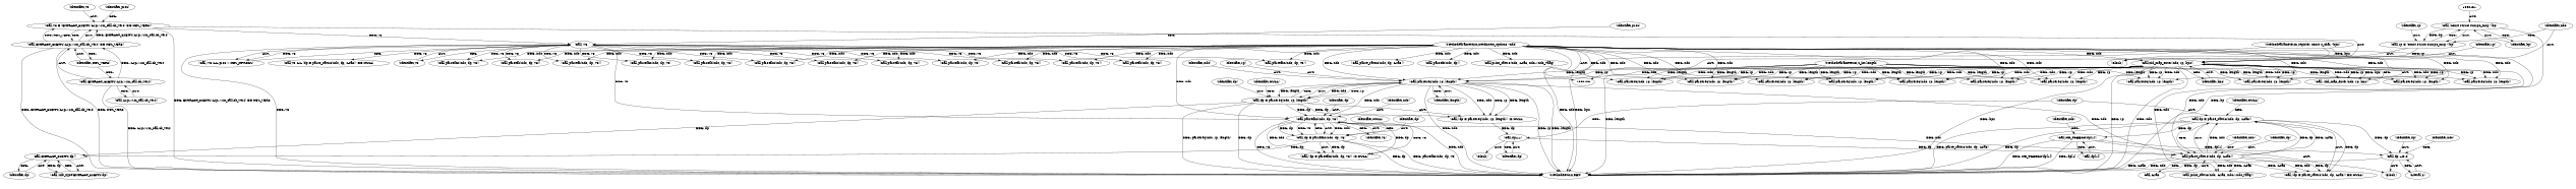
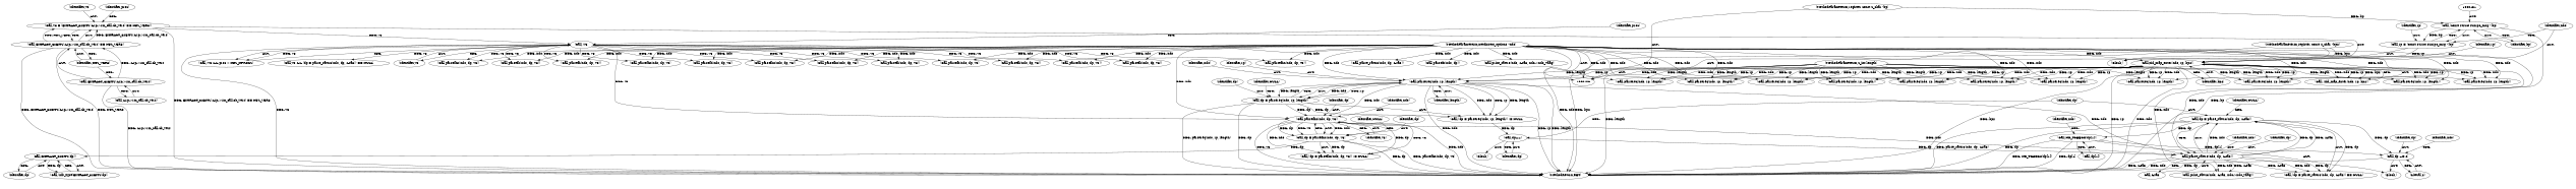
  digraph {
    n1 [label="(Call,ND_TCHECK(dp[1]))"]
    n2 [label="(Call,dp += 2)"]
    n3 [label="(MethodReturn,RET)"]
    n4 [label="(Call,dp[1])"]
    n5 [label="(Block,)"]
    n6 [label="(Literal,2)"]
    n7 [label="(Call,dp = parse_sattr3(ndo, dp, &sa3))"]
    n8 [label="(Call,parse_sattr3(ndo, dp, &sa3))"]
    n9 [label="(Call,(dp = parse_sattr3(ndo, dp, &sa3)) == NULL)"]
    n10 [label="(Call,&sa3)"]
    n11 [label="(Call,print_sattr3(ndo, &sa3, ndo->ndo_vflag))"]
    n12 [label="(Call,parsefhn(ndo, dp, v3))"]
    n13 [label="(Call,dp = parsefhn(ndo, dp, v3))"]
    n14 [label="(Call,(dp = parsefhn(ndo, dp, v3)) != NULL)"]
    n15 [label="(Identifier,v3)"]
    n16 [label="(Call,EXTRACT_32BITS(dp))"]
    n17 [label="(Call,parsereq(ndo, rp, length))"]
    n18 [label="(Call,dp = parsereq(ndo, rp, length))"]
    n19 [label="(Call,(dp = parsereq(ndo, rp, length)) != NULL)"]
    n20 [label="(Identifier,length)"]
    n21 [label="(Call,dp++)"]
    n22 [label="(Call,xid_map_enter(ndo, rp, bp2))"]
    n23 [label="(Call,parsereq(ndo, rp, length))"]
    n24 [label="(Call,!xid_map_enter(ndo, rp, bp2))"]
    n25 [label="(Call,parsereq(ndo, rp, length))"]
    n26 [label="(Call,parsereq(ndo, rp, length))"]
    n27 [label="(Call,parsereq(ndo, rp, length))"]
    n28 [label="(Identifier,bp2)"]
    n29 [label="(Call,parsereq(ndo, rp, length))"]
    n30 [label="(Call,parsereq(ndo, rp, length))"]
    n31 [label="(Call,parsereq(ndo, rp, length))"]
    n32 [label="(Call,parsereq(ndo, rp, length))"]
    n33 [label="(Call,parsereq(ndo, rp, length))"]
    n34 [label="(Call,parsereq(ndo, rp, length))"]
    n35 [label="(Call,parsereq(ndo, rp, length))"]
    n36 [label="(MethodParameterIn,netdissect_options *ndo)"]
    n37 [label="(Call,parsefh(ndo, dp, v3))"]
    n38 [label="(Call,parsefh(ndo, dp, v3))"]
    n39 [label="(Call,parsefhn(ndo, dp, v3))"]
    n40 [label="(Call,parsefh(ndo, dp, v3))"]
    n41 [label="(Call,parsefhn(ndo, dp, v3))"]
    n42 [label="(Call,parse_sattr3(ndo, dp, &sa3))"]
    n43 [label="(Call,parsefn(ndo, dp))"]
    n44 [label="(Call,parsefh(ndo, dp, v3))"]
    n45 [label="(Call,parsefh(ndo, dp, v3))"]
    n46 [label="(Call,parsefhn(ndo, dp, v3))"]
    n47 [label="(Call,parsefh(ndo, dp, v3))"]
    n48 [label="(Call,parsefh(ndo, dp, v3))"]
    n49 [label="(Call,print_sattr3(ndo, &sa3, ndo->ndo_vflag))"]
    n50 [label="(Call,parsefhn(ndo, dp, v3))"]
    n51 [label="(Call,parsefhn(ndo, dp, v3))"]
    n52 [label="(Call,parsefh(ndo, dp, v3))"]
    1000106
    n54 [label="(Call,rp = (const struct sunrpc_msg *)bp)"]
    n55 [label="(Call,(const struct sunrpc_msg *)bp)"]
    n56 [label="(Block,)"]
    n57 [label="(Identifier,bp)"]
+   n58 [label="(MethodParameterIn,register const u_char *bp)"]
    n59 [label="(MethodParameterIn,register const u_char *bp2)"]
    n60 [label="(MethodParameterIn,u_int length)"]
    n61 [label="(Identifier,dp)"]
    n62 [label="(Call,(nfs_type)EXTRACT_32BITS(dp))"]
    n63 [label="(Call,!v3)"]
    n64 [label="(Call,!v3 && proc < NFS_NPROCS)"]
    n65 [label="(Call,v3 && (dp = parse_sattr3(ndo, dp, &sa3)) == NULL)"]
    n66 [label="(Identifier,v3)"]
    n67 [label="(Call,v3 = (EXTRACT_32BITS(&rp->rm_call.cb_vers) == NFS_VER3))"]
    n68 [label="(Call,EXTRACT_32BITS(&rp->rm_call.cb_vers) == NFS_VER3)"]
    n69 [label="(Identifier,NFS_VER3)"]
    n70 [label="(Call,EXTRACT_32BITS(&rp->rm_call.cb_vers))"]
    n71 [label="(Call,&rp->rm_call.cb_vers)"]
    n72 [label="(Block,)"]
    n73 [label="(Identifier,dp)"]
    n74 [label="(Identifier,dp)"]
    n75 [label="(Identifier,proc)"]
    n76 [label="(Identifier,NULL)"]
    n77 [label="(Identifier,NULL)"]
    n78 [label="(Identifier,rp)"]
    n79 [label="(Identifier,rp)"]
    n80 [label="(Identifier,dp)"]
    n81 [label="(Identifier,v3)"]
    n82 [label="(Identifier,dp)"]
    n83 [label="(Identifier,dp)"]
    n84 [label="(Identifier,ndo)"]
    n85 [label="(Identifier,ndo)"]
    n86 [label="(Identifier,ndo)"]
    n87 [label="(Identifier,NULL)"]
    n88 [label="(Identifier,proc)"]
    n89 [label="(Identifier,ndo)"]
    n90 [label="(Identifier,rp)"]
    n91 [label="(Identifier,ndo)"]
    n92 [label="(Identifier,dp)"]
    n93 [label="(Identifier,dp)"]
    n94 [label="(Identifier,ndo)"]
    1000131
    n1 -> n2 [label="DDG: dp[1]"]
    n1 -> n3 [label="DDG: ND_TCHECK(dp[1])"]
    n1 -> n3 [label="DDG: dp[1]"]
    n1 -> n4 [label="CFG: "]
    n1 -> n5 [label="AST: "]
    n2 -> n3 [label="DDG: dp"]
    n2 -> n5 [label="AST: "]
    n2 -> n6 [label="CFG: "]
    n4 -> n1 [label="AST: "]
    n6 -> n2 [label="AST: "]
    n7 -> n1 [label="DDG: dp"]
    n7 -> n2 [label="DDG: dp"]
    n7 -> n3 [label="DDG: parse_sattr3(ndo, dp, &sa3)"]
    n7 -> n3 [label="DDG: dp"]
    n7 -> n8 [label="CFG: "]
    n7 -> n9 [label="AST: "]
    n7 -> n9 [label="DDG: dp"]
    n8 -> n3 [label="DDG: ndo"]
    n8 -> n3 [label="DDG: &sa3"]
    n8 -> n7 [label="AST: "]
    n8 -> n7 [label="DDG: ndo"]
    n8 -> n7 [label="DDG: dp"]
    n8 -> n7 [label="DDG: &sa3"]
    n8 -> n9 [label="DDG: ndo"]
    n8 -> n9 [label="DDG: dp"]
    n8 -> n9 [label="DDG: &sa3"]
    n8 -> n10 [label="CFG: "]
    n8 -> n11 [label="DDG: ndo"]
    n8 -> n11 [label="DDG: &sa3"]
    n10 -> n8 [label="AST: "]
    n12 -> n3 [label="DDG: v3"]
    n12 -> n3 [label="DDG: ndo"]
    n12 -> n8 [label="DDG: ndo"]
    n12 -> n13 [label="AST: "]
    n12 -> n13 [label="DDG: ndo"]
    n12 -> n13 [label="DDG: dp"]
    n12 -> n13 [label="DDG: v3"]
    n12 -> n14 [label="DDG: ndo"]
    n12 -> n14 [label="DDG: dp"]
    n12 -> n14 [label="DDG: v3"]
    n12 -> n15 [label="CFG: "]
    n13 -> n3 [label="DDG: dp"]
    n13 -> n3 [label="DDG: parsefhn(ndo, dp, v3)"]
    n13 -> n12 [label="CFG: "]
    n13 -> n14 [label="AST: "]
    n13 -> n14 [label="DDG: dp"]
    n13 -> n16 [label="DDG: dp"]
    n15 -> n12 [label="AST: "]
    n16 -> n61 [label="CFG: "]
    n16 -> n62 [label="AST: "]
    n16 -> n62 [label="DDG: dp"]
    n17 -> n3 [label="DDG: length"]
    n17 -> n3 [label="DDG: ndo"]
    n17 -> n3 [label="DDG: rp"]
    n17 -> n8 [label="DDG: ndo"]
    n17 -> n12 [label="DDG: ndo"]
    n17 -> n18 [label="AST: "]
    n17 -> n18 [label="DDG: ndo"]
    n17 -> n18 [label="DDG: rp"]
    n17 -> n18 [label="DDG: length"]
    n17 -> n19 [label="DDG: ndo"]
    n17 -> n19 [label="DDG: rp"]
    n17 -> n19 [label="DDG: length"]
    n17 -> n20 [label="CFG: "]
    n18 -> n3 [label="DDG: parsereq(ndo, rp, length)"]
    n18 -> n3 [label="DDG: dp"]
    n18 -> n12 [label="DDG: dp"]
-   n18 -> n16 [label="DDG: dp"]
    n18 -> n17 [label="CFG: "]
    n18 -> n19 [label="AST: "]
    n18 -> n19 [label="DDG: dp"]
    n19 -> n21 [label="DDG: dp"]
    n20 -> n17 [label="AST: "]
    n21 -> n8 [label="DDG: dp"]
    n21 -> n72 [label="AST: "]
    n21 -> n73 [label="CFG: "]
    n22 -> n3 [label="DDG: ndo"]
    n22 -> n3 [label="DDG: bp2"]
    n22 -> n3 [label="DDG: rp"]
    n22 -> n17 [label="DDG: ndo"]
    n22 -> n17 [label="DDG: rp"]
    n22 -> n23 [label="DDG: ndo"]
    n22 -> n23 [label="DDG: rp"]
    n22 -> n24 [label="AST: "]
    n22 -> n24 [label="DDG: ndo"]
    n22 -> n24 [label="DDG: rp"]
    n22 -> n24 [label="DDG: bp2"]
    n22 -> n25 [label="DDG: ndo"]
    n22 -> n25 [label="DDG: rp"]
    n22 -> n26 [label="DDG: ndo"]
    n22 -> n26 [label="DDG: rp"]
    n22 -> n27 [label="DDG: ndo"]
    n22 -> n27 [label="DDG: rp"]
    n22 -> n28 [label="CFG: "]
    n22 -> n29 [label="DDG: ndo"]
    n22 -> n29 [label="DDG: rp"]
    n22 -> n30 [label="DDG: ndo"]
    n22 -> n30 [label="DDG: rp"]
    n22 -> n31 [label="DDG: ndo"]
    n22 -> n31 [label="DDG: rp"]
    n22 -> n32 [label="DDG: ndo"]
    n22 -> n32 [label="DDG: rp"]
    n22 -> n33 [label="DDG: ndo"]
    n22 -> n33 [label="DDG: rp"]
    n22 -> n34 [label="DDG: ndo"]
    n22 -> n34 [label="DDG: rp"]
    n22 -> n35 [label="DDG: ndo"]
    n22 -> n35 [label="DDG: rp"]
    n24 -> n22 [label="CFG: "]
    n28 -> n22 [label="AST: "]
    n36 -> n3 [label="DDG: ndo"]
    n36 -> n8 [label="DDG: ndo"]
    n36 -> n11 [label="DDG: ndo"]
    n36 -> n12 [label="DDG: ndo"]
    n36 -> n17 [label="DDG: ndo"]
    n36 -> n22 [label="DDG: ndo"]
    n36 -> n23 [label="DDG: ndo"]
    n36 -> n25 [label="DDG: ndo"]
    n36 -> n26 [label="DDG: ndo"]
    n36 -> n27 [label="DDG: ndo"]
    n36 -> n29 [label="DDG: ndo"]
    n36 -> n30 [label="DDG: ndo"]
    n36 -> n31 [label="DDG: ndo"]
    n36 -> n32 [label="DDG: ndo"]
    n36 -> n33 [label="DDG: ndo"]
    n36 -> n34 [label="DDG: ndo"]
    n36 -> n35 [label="DDG: ndo"]
    n36 -> n37 [label="DDG: ndo"]
    n36 -> n38 [label="DDG: ndo"]
    n36 -> n39 [label="DDG: ndo"]
    n36 -> n40 [label="DDG: ndo"]
    n36 -> n41 [label="DDG: ndo"]
    n36 -> n42 [label="DDG: ndo"]
    n36 -> n43 [label="DDG: ndo"]
    n36 -> n44 [label="DDG: ndo"]
    n36 -> n45 [label="DDG: ndo"]
    n36 -> n46 [label="DDG: ndo"]
    n36 -> n47 [label="DDG: ndo"]
    n36 -> n48 [label="DDG: ndo"]
    n36 -> n49 [label="DDG: ndo"]
    n36 -> n50 [label="DDG: ndo"]
    n36 -> n51 [label="DDG: ndo"]
    n36 -> n52 [label="DDG: ndo"]
    n36 -> 1000106 [label="AST: "]
    n54 -> n22 [label="DDG: rp"]
    n54 -> n55 [label="CFG: "]
    n54 -> n56 [label="AST: "]
    n55 -> n3 [label="DDG: bp"]
    n55 -> n54 [label="AST: "]
    n55 -> n54 [label="DDG: bp"]
    n55 -> n57 [label="CFG: "]
    n57 -> n55 [label="AST: "]
+   n58 -> 1000106 [label="AST: "]
+   n58 -> n55 [label="DDG: bp"]
    n59 -> n3 [label="DDG: bp2"]
    n59 -> n22 [label="DDG: bp2"]
    n59 -> 1000106 [label="AST: "]
    n60 -> n3 [label="DDG: length"]
    n60 -> n17 [label="DDG: length"]
    n60 -> n23 [label="DDG: length"]
    n60 -> n25 [label="DDG: length"]
    n60 -> n26 [label="DDG: length"]
    n60 -> n27 [label="DDG: length"]
    n60 -> n29 [label="DDG: length"]
    n60 -> n30 [label="DDG: length"]
    n60 -> n31 [label="DDG: length"]
    n60 -> n32 [label="DDG: length"]
    n60 -> n33 [label="DDG: length"]
    n60 -> n34 [label="DDG: length"]
    n60 -> n35 [label="DDG: length"]
+   n60 -> 1000106 [label="AST: "]
    n61 -> n16 [label="AST: "]
    n62 -> n16 [label="CFG: "]
    n63 -> n3 [label="DDG: v3"]
    n63 -> n12 [label="DDG: v3"]
    n63 -> n37 [label="DDG: v3"]
    n63 -> n38 [label="DDG: v3"]
    n63 -> n39 [label="DDG: v3"]
    n63 -> n40 [label="DDG: v3"]
    n63 -> n41 [label="DDG: v3"]
    n63 -> n44 [label="DDG: v3"]
    n63 -> n45 [label="DDG: v3"]
    n63 -> n46 [label="DDG: v3"]
    n63 -> n47 [label="DDG: v3"]
    n63 -> n48 [label="DDG: v3"]
    n63 -> n50 [label="DDG: v3"]
    n63 -> n51 [label="DDG: v3"]
    n63 -> n52 [label="DDG: v3"]
    n63 -> n64 [label="AST: "]
    n63 -> n64 [label="DDG: v3"]
    n63 -> n65 [label="DDG: v3"]
    n63 -> n66 [label="CFG: "]
    n64 -> n63 [label="CFG: "]
    n66 -> n63 [label="AST: "]
    n67 -> n3 [label="DDG: EXTRACT_32BITS(&rp->rm_call.cb_vers) == NFS_VER3"]
    n67 -> n56 [label="AST: "]
    n67 -> n63 [label="DDG: v3"]
    n67 -> n68 [label="CFG: "]
    n68 -> n3 [label="DDG: EXTRACT_32BITS(&rp->rm_call.cb_vers)"]
    n68 -> n3 [label="DDG: NFS_VER3"]
    n68 -> n67 [label="AST: "]
    n68 -> n67 [label="DDG: EXTRACT_32BITS(&rp->rm_call.cb_vers)"]
    n68 -> n67 [label="DDG: NFS_VER3"]
    n68 -> n69 [label="CFG: "]
    n69 -> n68 [label="AST: "]
    n69 -> n70 [label="CFG: "]
    n70 -> n3 [label="DDG: &rp->rm_call.cb_vers"]
    n70 -> n68 [label="AST: "]
    n70 -> n68 [label="DDG: &rp->rm_call.cb_vers"]
    n70 -> n71 [label="CFG: "]
    n71 -> n70 [label="AST: "]
    n73 -> n21 [label="AST: "]
    n74 -> n7 [label="AST: "]
    n74 -> n21 [label="CFG: "]
    n75 -> n67 [label="CFG: "]
    n76 -> n7 [label="CFG: "]
    n77 -> n13 [label="CFG: "]
    n78 -> n22 [label="AST: "]
    n79 -> n54 [label="AST: "]
    n80 -> n18 [label="AST: "]
    n81 -> n67 [label="AST: "]
    n82 -> n13 [label="AST: "]
    n83 -> n2 [label="AST: "]
    n84 -> n1 [label="CFG: "]
    n85 -> n17 [label="AST: "]
    n86 -> n2 [label="CFG: "]
    n87 -> n18 [label="CFG: "]
    n88 -> n63 [label="CFG: "]
    n89 -> n8 [label="AST: "]
    n90 -> n17 [label="AST: "]
    n91 -> n22 [label="AST: "]
    n91 -> n54 [label="CFG: "]
    n92 -> n8 [label="AST: "]
    n93 -> n12 [label="AST: "]
    n94 -> n12 [label="AST: "]
    1000131 -> n55 [label="AST: "]
  }
